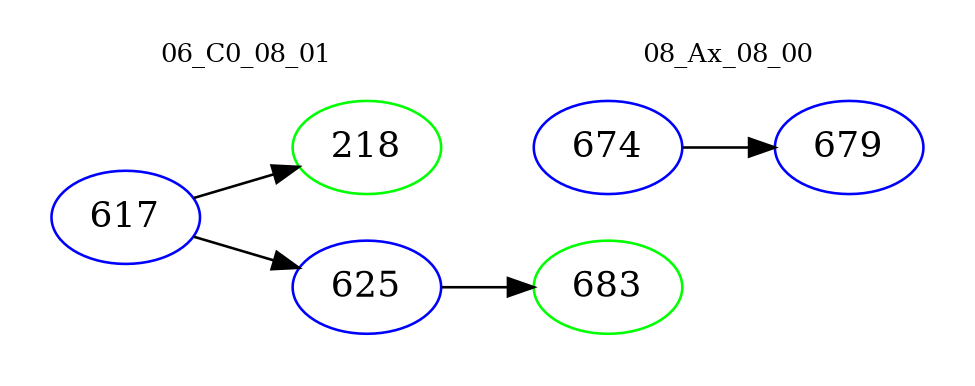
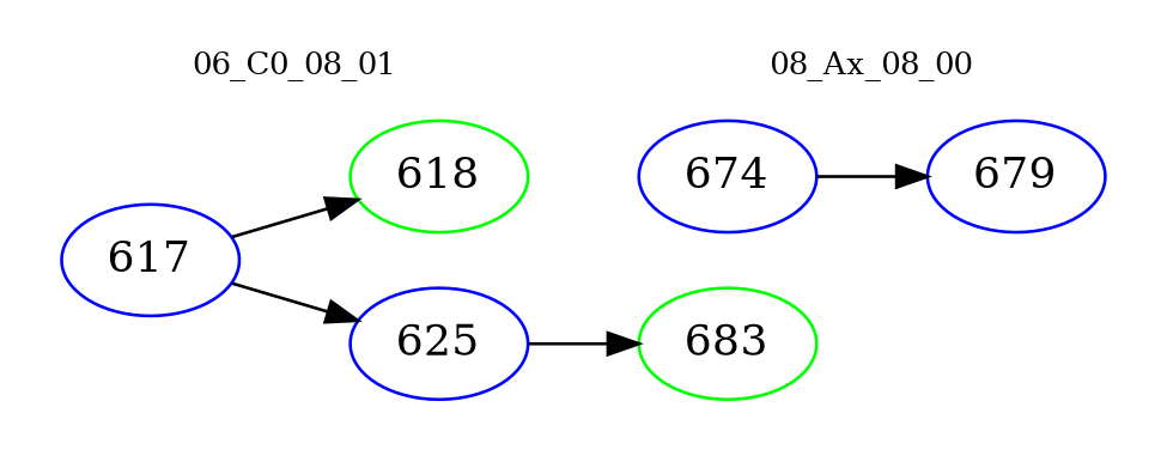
  digraph {
    rankdir=LR
    node [color=blue]
    edge [color=black]
    n1 [label=674]
    n2 [label=679]
    n3 [color=green label=683]
    n4 [label=617]
    n5 [label=625]
-   n6 [color=green label=218]
+   n6 [color=green label=618]
    subgraph cluster_1 {
      color=white
      fontsize=10
      label="08_Ax_08_00"
      n1
      n2
      n3
    }
    subgraph cluster_2 {
      color=white
      fontsize=10
      label="06_C0_08_01"
      n4
      n5
      n6
    }
    n1 -> n2
    n4 -> n5
    n4 -> n6
    n5 -> n3
  }
